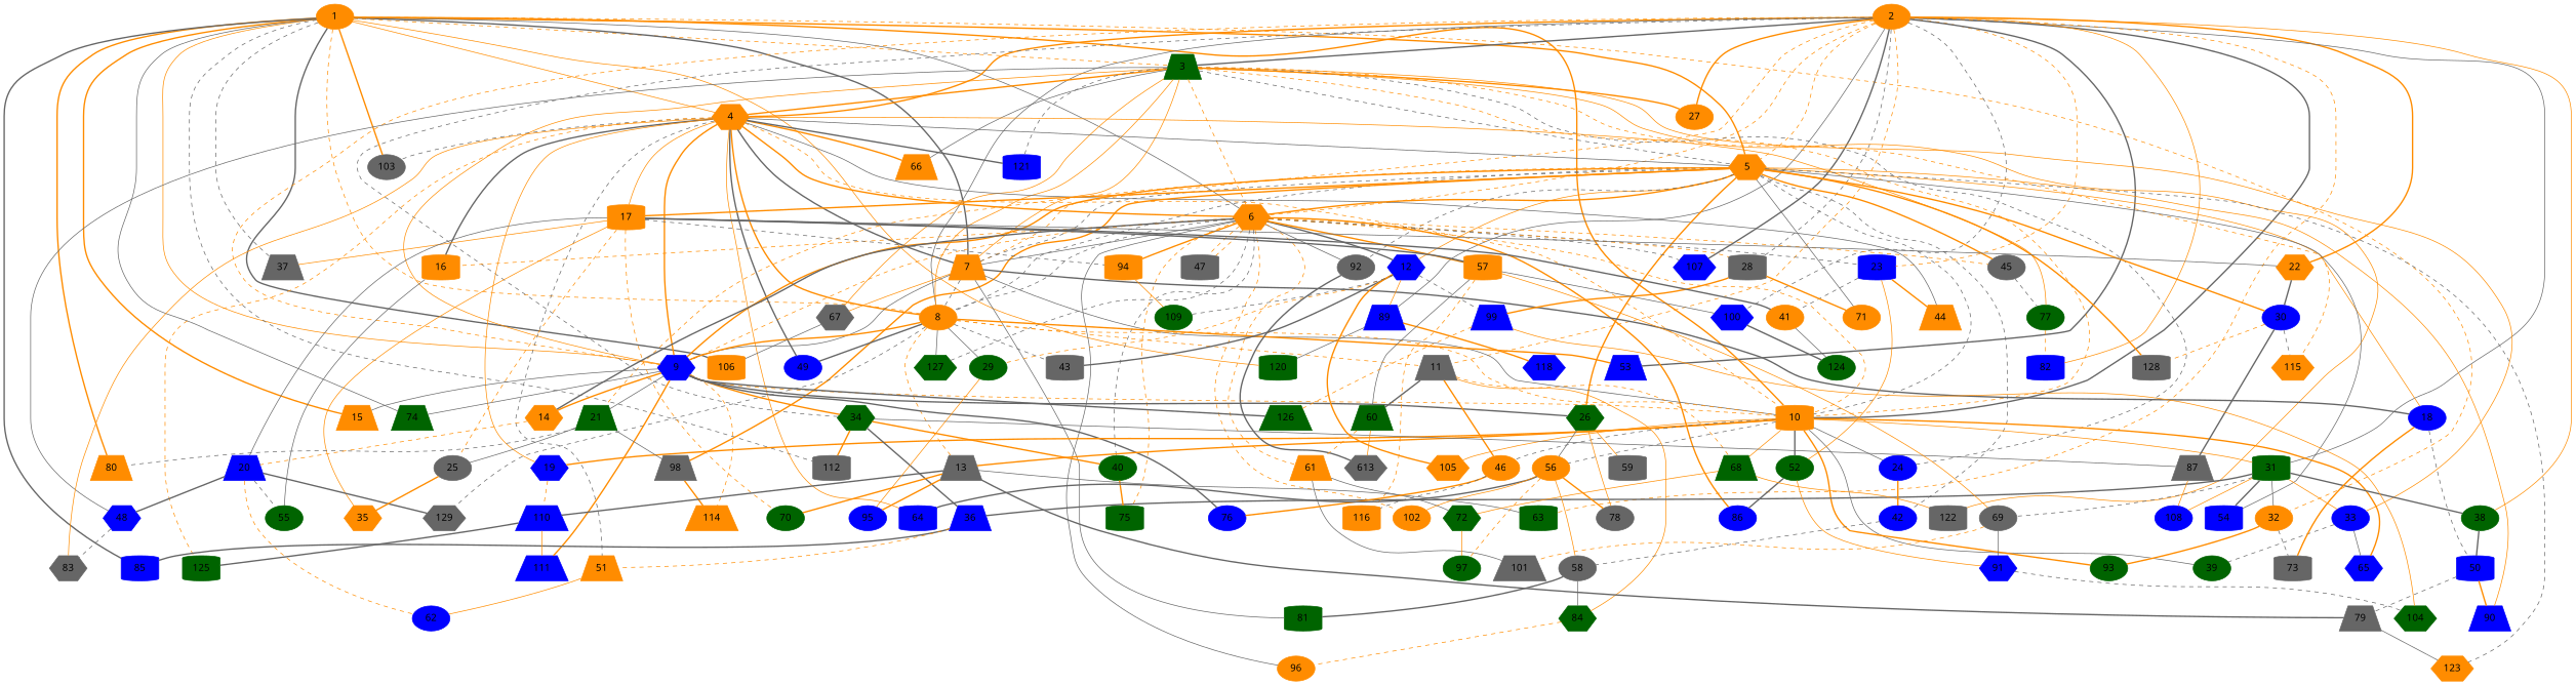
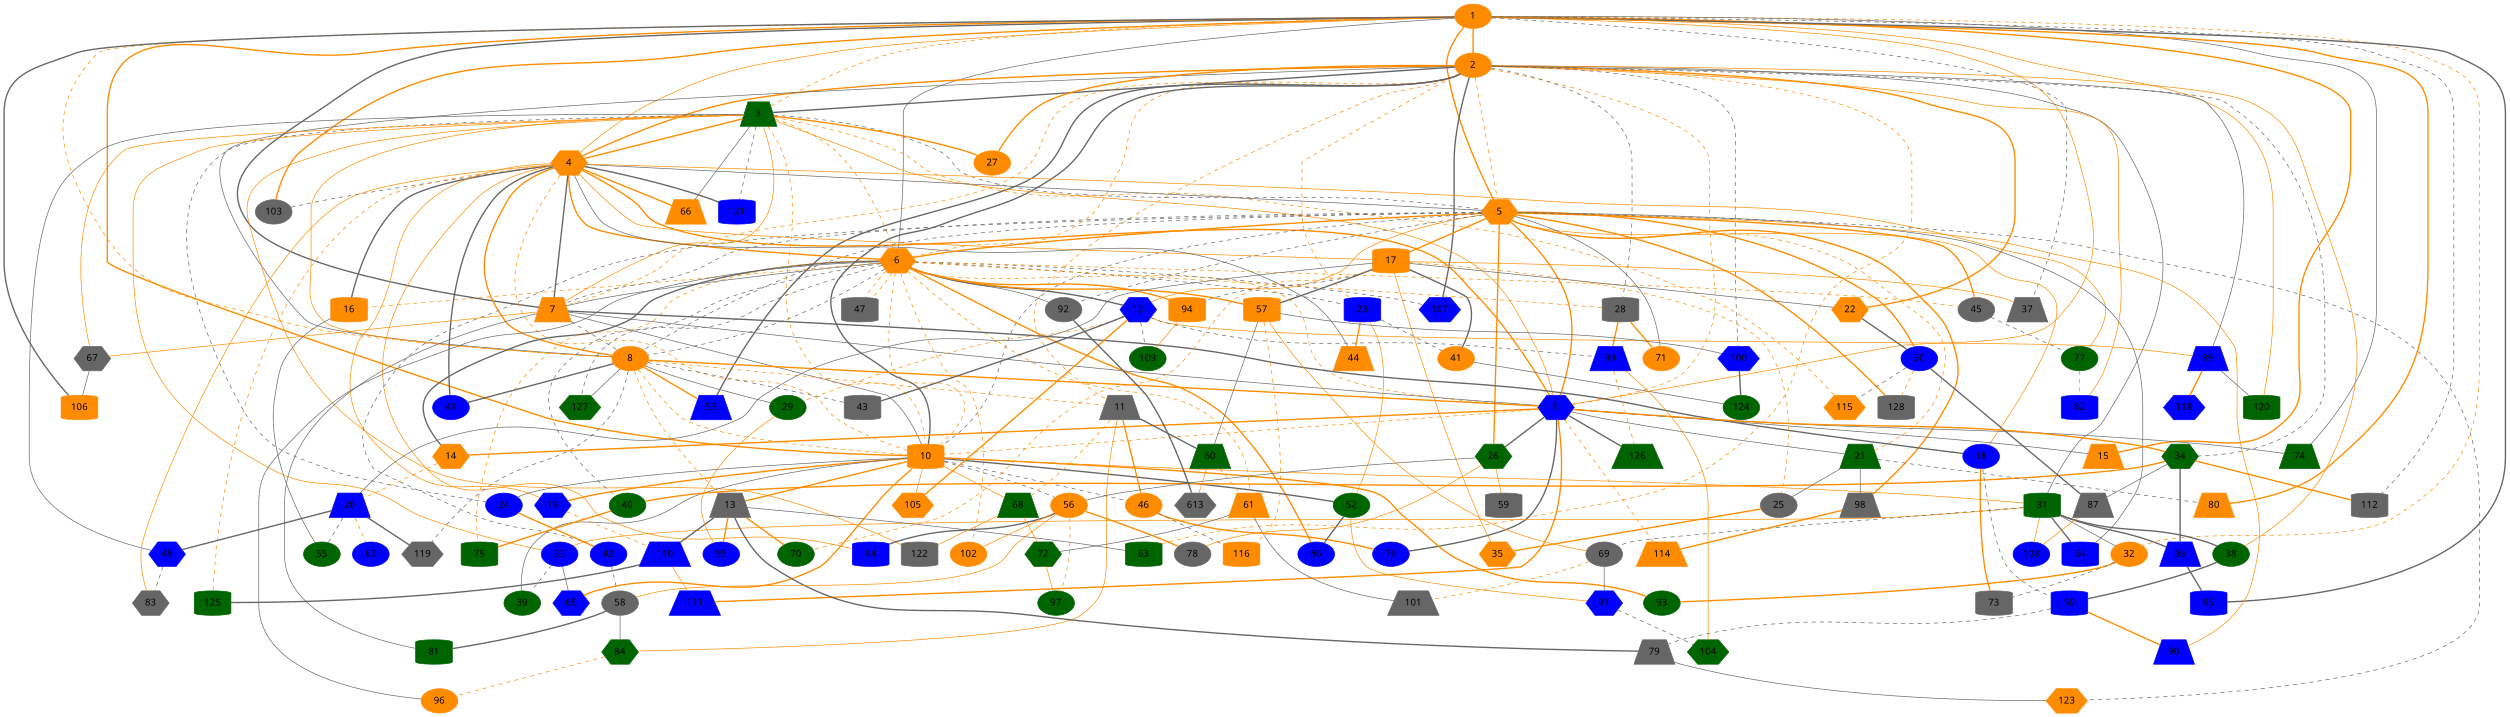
  graph {
    fontname="Noto Sans"
    node [color=darkorange fontname="Noto Sans" shape=ellipse style=filled]
    edge [color=darkorange fontname="Noto Sans" style=bold]
    1
    2
    3 [color=darkgreen shape=trapezium]
    4 [shape=hexagon]
    5 [shape=hexagon]
    6 [shape=hexagon]
    7 [shape=trapezium]
    8
    9 [color=blue shape=hexagon]
    10 [shape=cylinder]
    15 [shape=trapezium]
    32
    37 [color=gray40 shape=trapezium]
    74 [color=darkgreen shape=trapezium]
    80 [shape=trapezium]
    85 [color=blue shape=cylinder]
    103 [color=gray40]
    106 [shape=cylinder]
    112 [color=gray40 shape=cylinder]
    120 [color=darkgreen shape=cylinder]
    11 [color=gray40 shape=trapezium]
    22 [shape=hexagon]
    23 [color=blue shape=cylinder]
    27
    28 [color=gray40 shape=cylinder]
    31 [color=darkgreen shape=cylinder]
    34 [color=darkgreen shape=hexagon]
    38 [color=darkgreen]
    53 [color=blue shape=trapezium]
    63 [color=darkgreen shape=cylinder]
    82 [color=blue shape=cylinder]
    89 [color=blue shape=trapezium]
    100 [color=blue shape=hexagon]
    107 [color=blue shape=hexagon]
    24 [color=blue]
    33 [color=blue]
    48 [color=blue shape=hexagon]
    66 [shape=trapezium]
    67 [color=gray40 shape=hexagon]
    115 [shape=hexagon]
    121 [color=blue shape=cylinder]
    122 [color=gray40 shape=cylinder]
    16 [shape=cylinder]
    17 [shape=cylinder]
    19 [color=blue shape=hexagon]
    44 [shape=trapezium]
    49 [color=blue]
-   51 [shape=trapezium]
    64 [color=blue shape=cylinder]
    77 [color=darkgreen]
    83 [color=gray40 shape=hexagon]
    125 [color=darkgreen shape=cylinder]
    12 [color=blue shape=hexagon]
    18 [color=blue]
    21 [color=darkgreen shape=trapezium]
    26 [color=darkgreen shape=hexagon]
    30 [color=blue]
    42 [color=blue]
    45 [color=gray40]
    54 [color=blue shape=cylinder]
    71
    90 [color=blue shape=trapezium]
    92 [color=gray40]
    98 [color=gray40 shape=trapezium]
    123 [shape=hexagon]
    128 [color=gray40 shape=cylinder]
    14 [shape=hexagon]
    40 [color=darkgreen]
    47 [color=gray40 shape=cylinder]
    57 [shape=cylinder]
    61 [shape=trapezium]
    75 [color=darkgreen shape=cylinder]
    86 [color=blue]
    94 [shape=cylinder]
    96
    102
    127 [color=darkgreen shape=hexagon]
    81 [color=darkgreen shape=cylinder]
    13 [color=gray40 shape=trapezium]
    29 [color=darkgreen]
    43 [color=gray40 shape=cylinder]
-   119 [color=gray40 shape=hexagon label=129]
+   119 [color=gray40 shape=hexagon]
    76 [color=blue]
    111 [color=blue shape=trapezium]
    114 [shape=trapezium]
    126 [color=darkgreen shape=trapezium]
    39 [color=darkgreen]
    46
    52 [color=darkgreen]
    56
    65 [color=blue shape=hexagon]
    68 [color=darkgreen shape=trapezium]
    93 [color=darkgreen]
    105 [shape=hexagon]
    73 [color=gray40 shape=cylinder]
    60 [color=darkgreen shape=trapezium]
    84 [color=darkgreen shape=hexagon]
    41
    99 [color=blue shape=trapezium]
    36 [color=blue shape=trapezium]
    69 [color=gray40]
    108 [color=blue]
    87 [color=gray40 shape=trapezium]
    50 [color=blue shape=cylinder]
    118 [color=blue shape=hexagon]
    124 [color=darkgreen]
    55 [color=darkgreen]
    70 [color=darkgreen]
    20 [color=blue shape=trapezium]
    25 [color=gray40]
    35 [shape=hexagon]
    110 [color=blue shape=trapezium]
    62 [color=blue]
    59 [color=gray40 shape=cylinder]
    109 [color=darkgreen]
    78 [color=gray40]
    58 [color=gray40]
    n118 [color=gray40 label=613 shape=hexagon]
    116 [shape=cylinder]
    72 [color=darkgreen shape=hexagon]
    101 [color=gray40 shape=trapezium]
    79 [color=gray40 shape=trapezium]
    95 [color=blue]
    91 [color=blue shape=hexagon]
    97 [color=darkgreen]
    104 [color=darkgreen shape=hexagon]
+   1 -- 2
    1 -- 3 [style=dashed]
    1 -- 4 [style=solid]
    1 -- 5
    1 -- 6 [color=gray40 style=solid]
    1 -- 7 [color=gray40]
    1 -- 8 [style=dashed]
    1 -- 9 [style=solid]
    1 -- 10
    1 -- 15
    1 -- 32 [style=dashed]
    1 -- 37 [color=gray40 style=dashed]
    1 -- 74 [color=gray40 style=solid]
    1 -- 80
    1 -- 85 [color=gray40]
    1 -- 103
    1 -- 106 [color=gray40]
    1 -- 112 [color=gray40 style=dashed]
    1 -- 120 [style=solid]
    2 -- 3 [color=gray40]
    2 -- 4
    2 -- 5 [style=dashed]
    2 -- 6 [style=dashed]
    2 -- 7 [style=dashed]
    2 -- 8 [color=gray40 style=solid]
    2 -- 9 [style=dashed]
    2 -- 10 [color=gray40]
    2 -- 11 [style=dashed]
    2 -- 22
    2 -- 23 [style=dashed]
    2 -- 27
    2 -- 28 [color=gray40 style=dashed]
    2 -- 31 [color=gray40 style=solid]
    2 -- 34 [color=gray40 style=dashed]
    2 -- 38 [style=solid]
    2 -- 53 [color=gray40]
    2 -- 63 [style=dashed]
    2 -- 82 [style=solid]
    2 -- 89 [color=gray40 style=solid]
    2 -- 100 [color=gray40 style=dashed]
    2 -- 107 [color=gray40]
    3 -- 4
    3 -- 5 [color=gray40 style=dashed]
    3 -- 6 [style=dashed]
    3 -- 7 [style=solid]
    3 -- 8 [style=solid]
    3 -- 9 [style=solid]
    3 -- 10 [style=dashed]
    3 -- 27
    3 -- 24 [color=gray40 style=dashed]
    3 -- 33 [style=solid]
    3 -- 48 [color=gray40 style=solid]
    3 -- 66 [color=gray40 style=solid]
    3 -- 67 [style=solid]
    3 -- 115 [style=dashed]
    3 -- 121 [color=gray40 style=dashed]
    3 -- 122 [style=solid]
    4 -- 5 [color=gray40 style=solid]
    4 -- 6
    4 -- 7 [color=gray40]
    4 -- 8
    4 -- 9
    4 -- 10 [style=dashed]
    4 -- 103 [color=gray40 style=dashed]
    4 -- 66
    4 -- 121 [color=gray40]
    4 -- 16 [color=gray40]
    4 -- 17 [style=solid]
    4 -- 19 [style=solid]
    4 -- 44 [color=gray40 style=solid]
    4 -- 49 [color=gray40]
-   4 -- 51 [color=gray40 style=dashed]
    4 -- 64 [style=solid]
    4 -- 77 [style=solid]
    4 -- 83 [style=solid]
    4 -- 125 [style=dashed]
    5 -- 6
    5 -- 7 [color=gray40 style=dashed]
    5 -- 8 [color=gray40 style=dashed]
    5 -- 9
    5 -- 10 [color=gray40 style=dashed]
    5 -- 17
    5 -- 12 [style=solid]
    5 -- 18 [style=solid]
    5 -- 21 [style=dashed]
    5 -- 26
    5 -- 30
    5 -- 42 [color=gray40 style=dashed]
    5 -- 45
    5 -- 54 [color=gray40 style=solid]
    5 -- 71 [color=gray40 style=solid]
    5 -- 90 [style=solid]
    5 -- 92 [color=gray40 style=dashed]
    5 -- 98
    5 -- 123 [color=gray40 style=dashed]
    5 -- 128
    6 -- 7 [color=gray40 style=solid]
    6 -- 8 [color=gray40 style=dashed]
    6 -- 9 [style=dashed]
    6 -- 10 [style=dashed]
    6 -- 23 [color=gray40 style=dashed]
    6 -- 28 [style=dashed]
    6 -- 107 [color=gray40 style=dashed]
    6 -- 16 [style=dashed]
    6 -- 12 [color=gray40]
    6 -- 45 [style=dashed]
    6 -- 92 [color=gray40 style=solid]
    6 -- 14 [color=gray40]
    6 -- 40 [color=gray40 style=dashed]
    6 -- 47 [style=dashed]
    6 -- 47 [style=dashed]
    6 -- 57
    6 -- 61 [style=dashed]
    6 -- 75 [style=dashed]
    6 -- 86
    6 -- 94
    6 -- 96 [color=gray40 style=solid]
    6 -- 102 [style=dashed]
    6 -- 127 [color=gray40 style=dashed]
    7 -- 8 [color=gray40 style=dashed]
    7 -- 9 [color=gray40 style=solid]
    7 -- 10 [color=gray40 style=solid]
    7 -- 67 [style=solid]
    7 -- 18 [color=gray40]
    7 -- 81 [color=gray40 style=solid]
    8 -- 9
    8 -- 10 [style=dashed]
    8 -- 11 [style=dashed]
    8 -- 53
    8 -- 49 [color=gray40]
    8 -- 127 [color=gray40 style=solid]
    8 -- 13 [style=dashed]
    8 -- 29 [color=gray40 style=solid]
    8 -- 43 [color=gray40 style=dashed]
    8 -- 119 [color=gray40 style=dashed]
    9 -- 10 [style=dashed]
    9 -- 15 [color=gray40 style=solid]
    9 -- 74 [color=gray40 style=solid]
    9 -- 34
    9 -- 21 [color=gray40 style=solid]
    9 -- 26 [color=gray40]
    9 -- 14
    9 -- 76 [color=gray40]
    9 -- 111
    9 -- 114 [style=dashed]
    9 -- 126 [color=gray40]
    10 -- 31 [style=solid]
    10 -- 24 [color=gray40 style=solid]
    10 -- 19
    10 -- 13
    10 -- 39 [color=gray40 style=solid]
    10 -- 46 [color=gray40 style=dashed]
    10 -- 52 [color=gray40]
    10 -- 56 [color=gray40 style=dashed]
    10 -- 65
    10 -- 68 [style=solid]
    10 -- 93
    10 -- 105 [style=solid]
    32 -- 93
    32 -- 73 [color=gray40 style=dashed]
    11 -- 46
    11 -- 68 [style=dashed]
    11 -- 60 [color=gray40]
    11 -- 84 [style=solid]
    22 -- 30 [color=gray40]
    23 -- 44
    23 -- 52 [style=solid]
    23 -- 41 [color=gray40 style=dashed]
    28 -- 71
    28 -- 99
    31 -- 32 [color=gray40 style=solid]
    31 -- 38 [color=gray40]
    31 -- 33 [style=solid]
    31 -- 54 [color=gray40]
    31 -- 36 [color=gray40]
    31 -- 69 [color=gray40 style=dashed]
    31 -- 108 [style=solid]
    34 -- 112
    34 -- 40
    34 -- 36 [color=gray40]
    34 -- 87 [color=gray40 style=solid]
    38 -- 50 [color=gray40]
    89 -- 120 [color=gray40 style=solid]
    89 -- 118
    100 -- 124 [color=gray40]
    24 -- 42
    33 -- 39 [color=gray40 style=dashed]
    33 -- 65 [color=gray40 style=solid]
    48 -- 83 [color=gray40 style=dashed]
    67 -- 106 [color=gray40 style=solid]
    16 -- 55 [color=gray40 style=solid]
    17 -- 37 [style=solid]
    17 -- 22 [color=gray40 style=solid]
    17 -- 57 [color=gray40]
    17 -- 94 [color=gray40 style=dashed]
    17 -- 41 [color=gray40]
    17 -- 70 [style=dashed]
    17 -- 20 [color=gray40 style=solid]
    17 -- 25 [style=dashed]
    17 -- 35 [style=solid]
    19 -- 110 [style=dashed]
-   51 -- 62 [style=solid]
    77 -- 82 [style=dashed]
    12 -- 89 [style=solid]
    12 -- 29 [style=dashed]
    12 -- 43 [color=gray40]
    12 -- 105
    12 -- 99 [color=gray40 style=dashed]
    12 -- 109 [color=gray40 style=dashed]
    18 -- 73
    18 -- 50 [color=gray40 style=dashed]
    21 -- 80 [color=gray40 style=dashed]
    21 -- 98 [color=gray40 style=solid]
    21 -- 25 [color=gray40 style=solid]
    26 -- 56 [color=gray40 style=solid]
    26 -- 59 [style=solid]
    26 -- 78 [style=solid]
    30 -- 115 [color=gray40 style=dashed]
    30 -- 128 [style=dashed]
    30 -- 87 [color=gray40]
    42 -- 58 [color=gray40 style=dashed]
    45 -- 77 [color=gray40 style=dashed]
    92 -- n118 [color=gray40]
    98 -- 114
    14 -- 20 [style=dashed]
    40 -- 75
    57 -- 100 [color=gray40 style=solid]
    57 -- 60 [color=gray40 style=solid]
    57 -- 69 [style=solid]
    57 -- 116 [style=dashed]
    61 -- 72 [color=gray40 style=solid]
    61 -- 101 [color=gray40 style=solid]
    94 -- 109 [style=solid]
    13 -- 63 [color=gray40 style=solid]
    13 -- 70
    13 -- 110 [color=gray40]
    13 -- 79 [color=gray40]
    13 -- 95
    29 -- 95 [style=solid]
    46 -- 76
    46 -- 116 [color=gray40 style=dashed]
    52 -- 86 [color=gray40]
    52 -- 91 [style=solid]
    56 -- 64 [color=gray40]
    56 -- 102 [style=solid]
    56 -- 78
    56 -- 58 [style=solid]
    56 -- 97 [style=dashed]
    68 -- 122 [style=solid]
    68 -- 72 [style=solid]
    60 -- 61 [style=dashed]
    60 -- n118 [style=solid]
    84 -- 96 [style=dashed]
    41 -- 124 [color=gray40 style=solid]
    99 -- 126 [style=dashed]
    99 -- 104 [style=solid]
    36 -- 85 [color=gray40]
-   36 -- 51 [style=dashed]
    69 -- 101 [style=dashed]
    69 -- 91 [color=gray40 style=solid]
    87 -- 108 [style=solid]
    50 -- 90
    50 -- 79 [color=gray40 style=dashed]
    20 -- 48 [color=gray40]
    20 -- 119 [color=gray40]
    20 -- 55 [color=gray40 style=dashed]
    20 -- 62 [style=dashed]
    25 -- 35
    110 -- 125 [color=gray40]
    110 -- 111 [style=solid]
    58 -- 81 [color=gray40]
    58 -- 84 [color=gray40 style=solid]
    72 -- 97 [style=solid]
    79 -- 123 [color=gray40 style=solid]
    91 -- 104 [color=gray40 style=dashed]
  }
